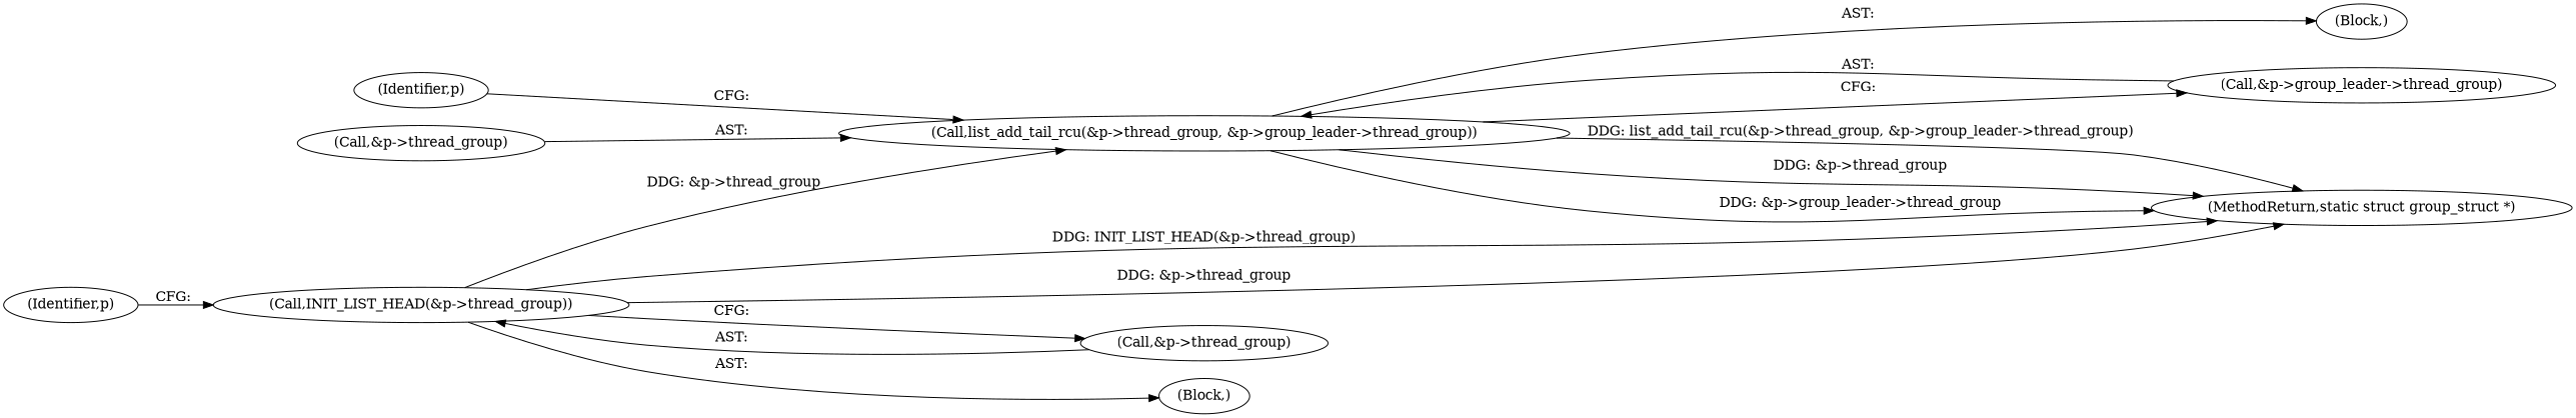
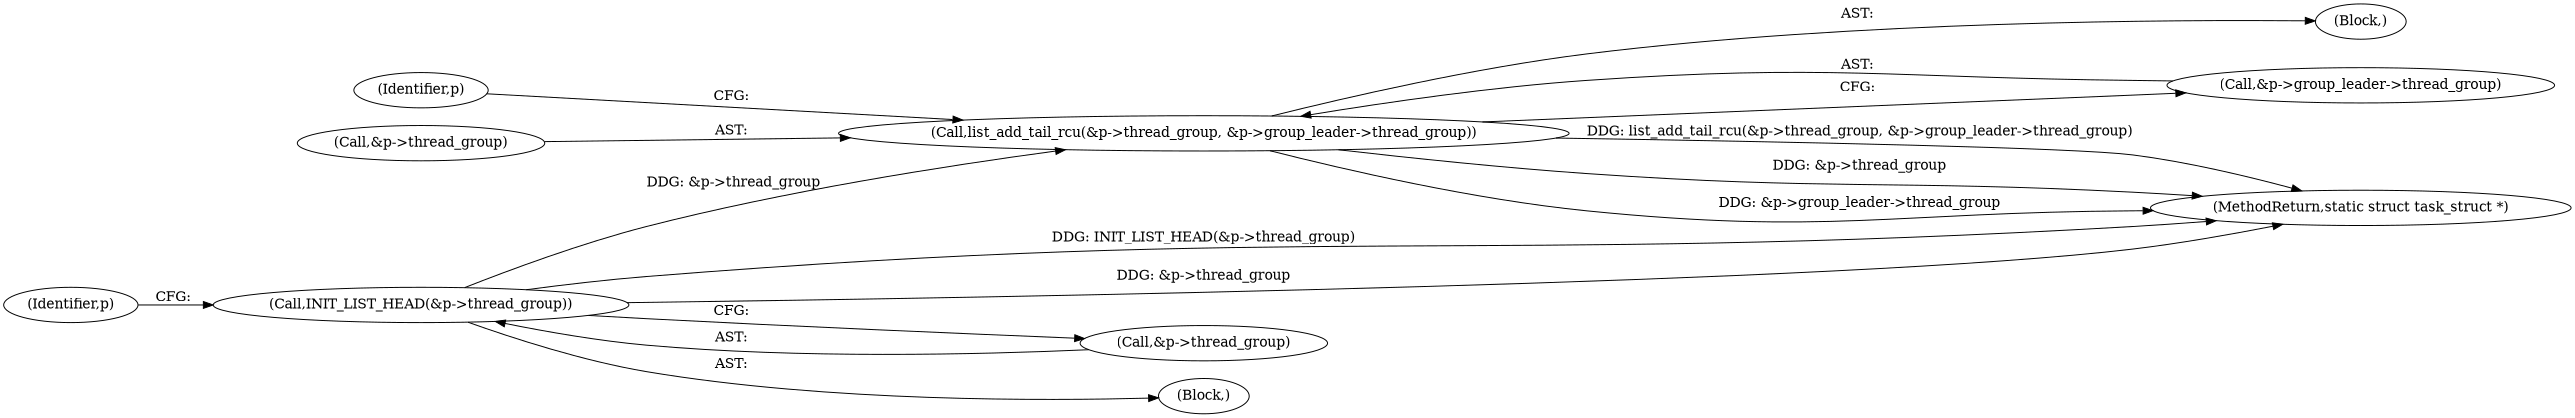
  digraph {
    rankdir=LR
    n1 [label="(Call,INIT_LIST_HEAD(&p->thread_group))"]
    n2 [label="(Call,list_add_tail_rcu(&p->thread_group, &p->group_leader->thread_group))"]
    n3 [label="(Call,&p->thread_group)"]
    n4 [label="(Block,)"]
-   n5 [label="(MethodReturn,static struct group_struct *)"]
+   n5 [label="(MethodReturn,static struct task_struct *)"]
    n6 [label="(Call,&p->group_leader->thread_group)"]
    n7 [label="(Block,)"]
    n8 [label="(Identifier,p)"]
    n9 [label="(Call,&p->thread_group)"]
    n10 [label="(Identifier,p)"]
    n1 -> n2 [label="DDG: &p->thread_group"]
    n1 -> n3 [label="CFG: "]
    n1 -> n4 [label="AST: "]
    n1 -> n5 [label="DDG: INIT_LIST_HEAD(&p->thread_group)"]
    n1 -> n5 [label="DDG: &p->thread_group"]
    n2 -> n5 [label="DDG: list_add_tail_rcu(&p->thread_group, &p->group_leader->thread_group)"]
    n2 -> n5 [label="DDG: &p->thread_group"]
    n2 -> n5 [label="DDG: &p->group_leader->thread_group"]
    n2 -> n6 [label="CFG: "]
    n2 -> n7 [label="AST: "]
    n3 -> n1 [label="AST: "]
    n6 -> n2 [label="AST: "]
    n8 -> n2 [label="CFG: "]
    n9 -> n2 [label="AST: "]
    n10 -> n1 [label="CFG: "]
  }
